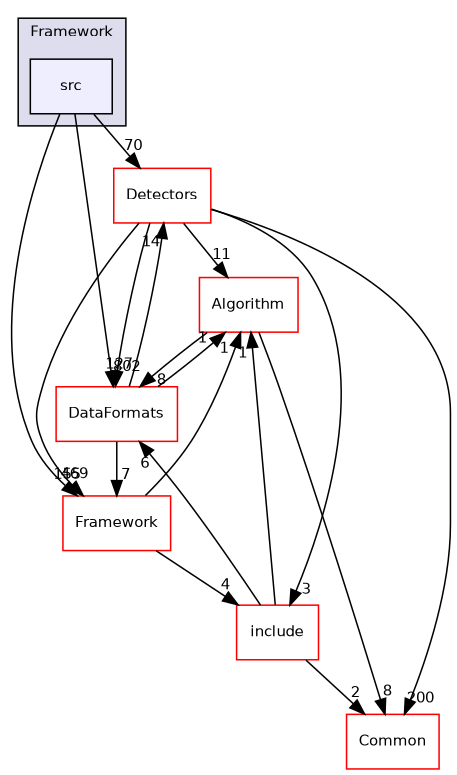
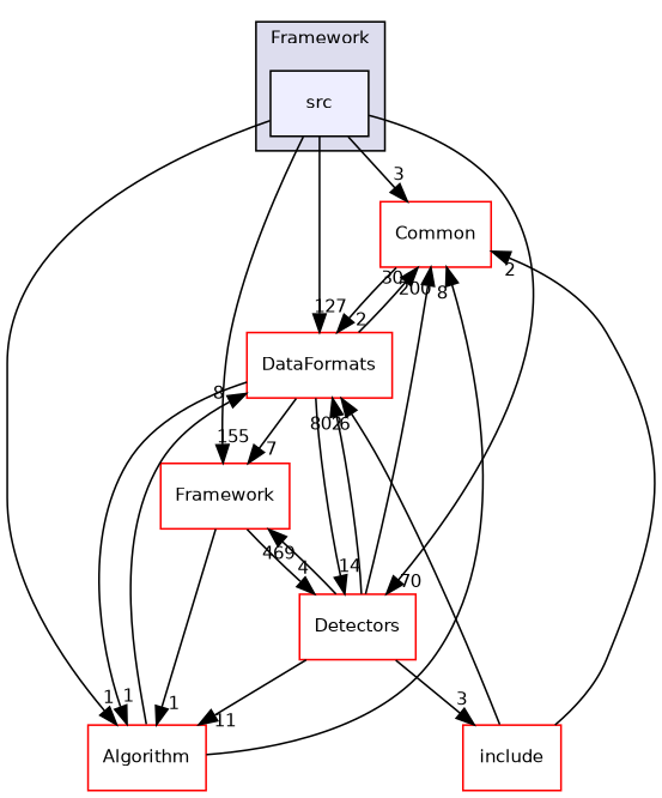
  digraph {
    compound=true
    node [fontname=Helvetica fontsize=10 shape=box color=red]
    edge [headlabel=1 labeldistance=1.5 labelfontname=Helvetica labelfontsize=10]
    n1 [fillcolor="#eeeeff" label=src pencolor=black style=filled color=""]
    n2 [label=Common]
    n3 [label=Detectors]
    n4 [label=Algorithm]
    n5 [label=Framework]
    n6 [label=DataFormats]
    n7 [label=include]
    subgraph cluster_1 {
      bgcolor="#ddddee"
      fontname=Helvetica
      fontsize=10
      label=Framework
      pencolor=black
      n1
    }
+   n1 -> n2 [headlabel=3]
    n1 -> n3 [headlabel=70]
-   n7 -> n4
+   n1 -> n4
    n1 -> n5 [headlabel=155]
    n1 -> n6 [headlabel=127]
+   n2 -> n6 [headlabel=2]
    n3 -> n2 [headlabel=200]
    n3 -> n4 [headlabel=11]
    n3 -> n5 [headlabel=469]
    n3 -> n6 [headlabel=802]
    n3 -> n7 [headlabel=3]
    n4 -> n2 [headlabel=8]
    n4 -> n6 [headlabel=8]
-   n5 -> n7 [headlabel=4]
+   n5 -> n3 [headlabel=4]
    n5 -> n4
+   n6 -> n2 [headlabel=30]
    n6 -> n3 [headlabel=14]
    n6 -> n4
    n6 -> n5 [headlabel=7]
    n7 -> n2 [headlabel=2]
    n7 -> n6 [headlabel=6]
  }
